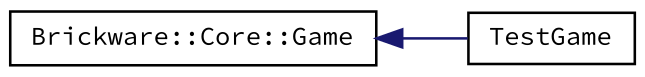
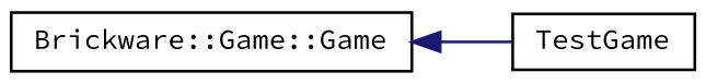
  digraph {
    rankdir=LR
    fontname="Source Code Pro"
    node [color=black fillcolor=white fontname="Source Code Pro" fontsize=10 shape=record style=filled]
-   n1 [height=0.2 label="Brickware::Core::Game" width=0.4]
+   n1 [height=0.2 label="Brickware::Game::Game" width=0.4]
    n2 [height=0.2 label=TestGame width=0.4]
    n1 -> n2 [color=midnightblue dir=back fontname="Source Code Pro" fontsize=10 labelfontname=Helvetica labelfontsize=10 style=solid]
  }
